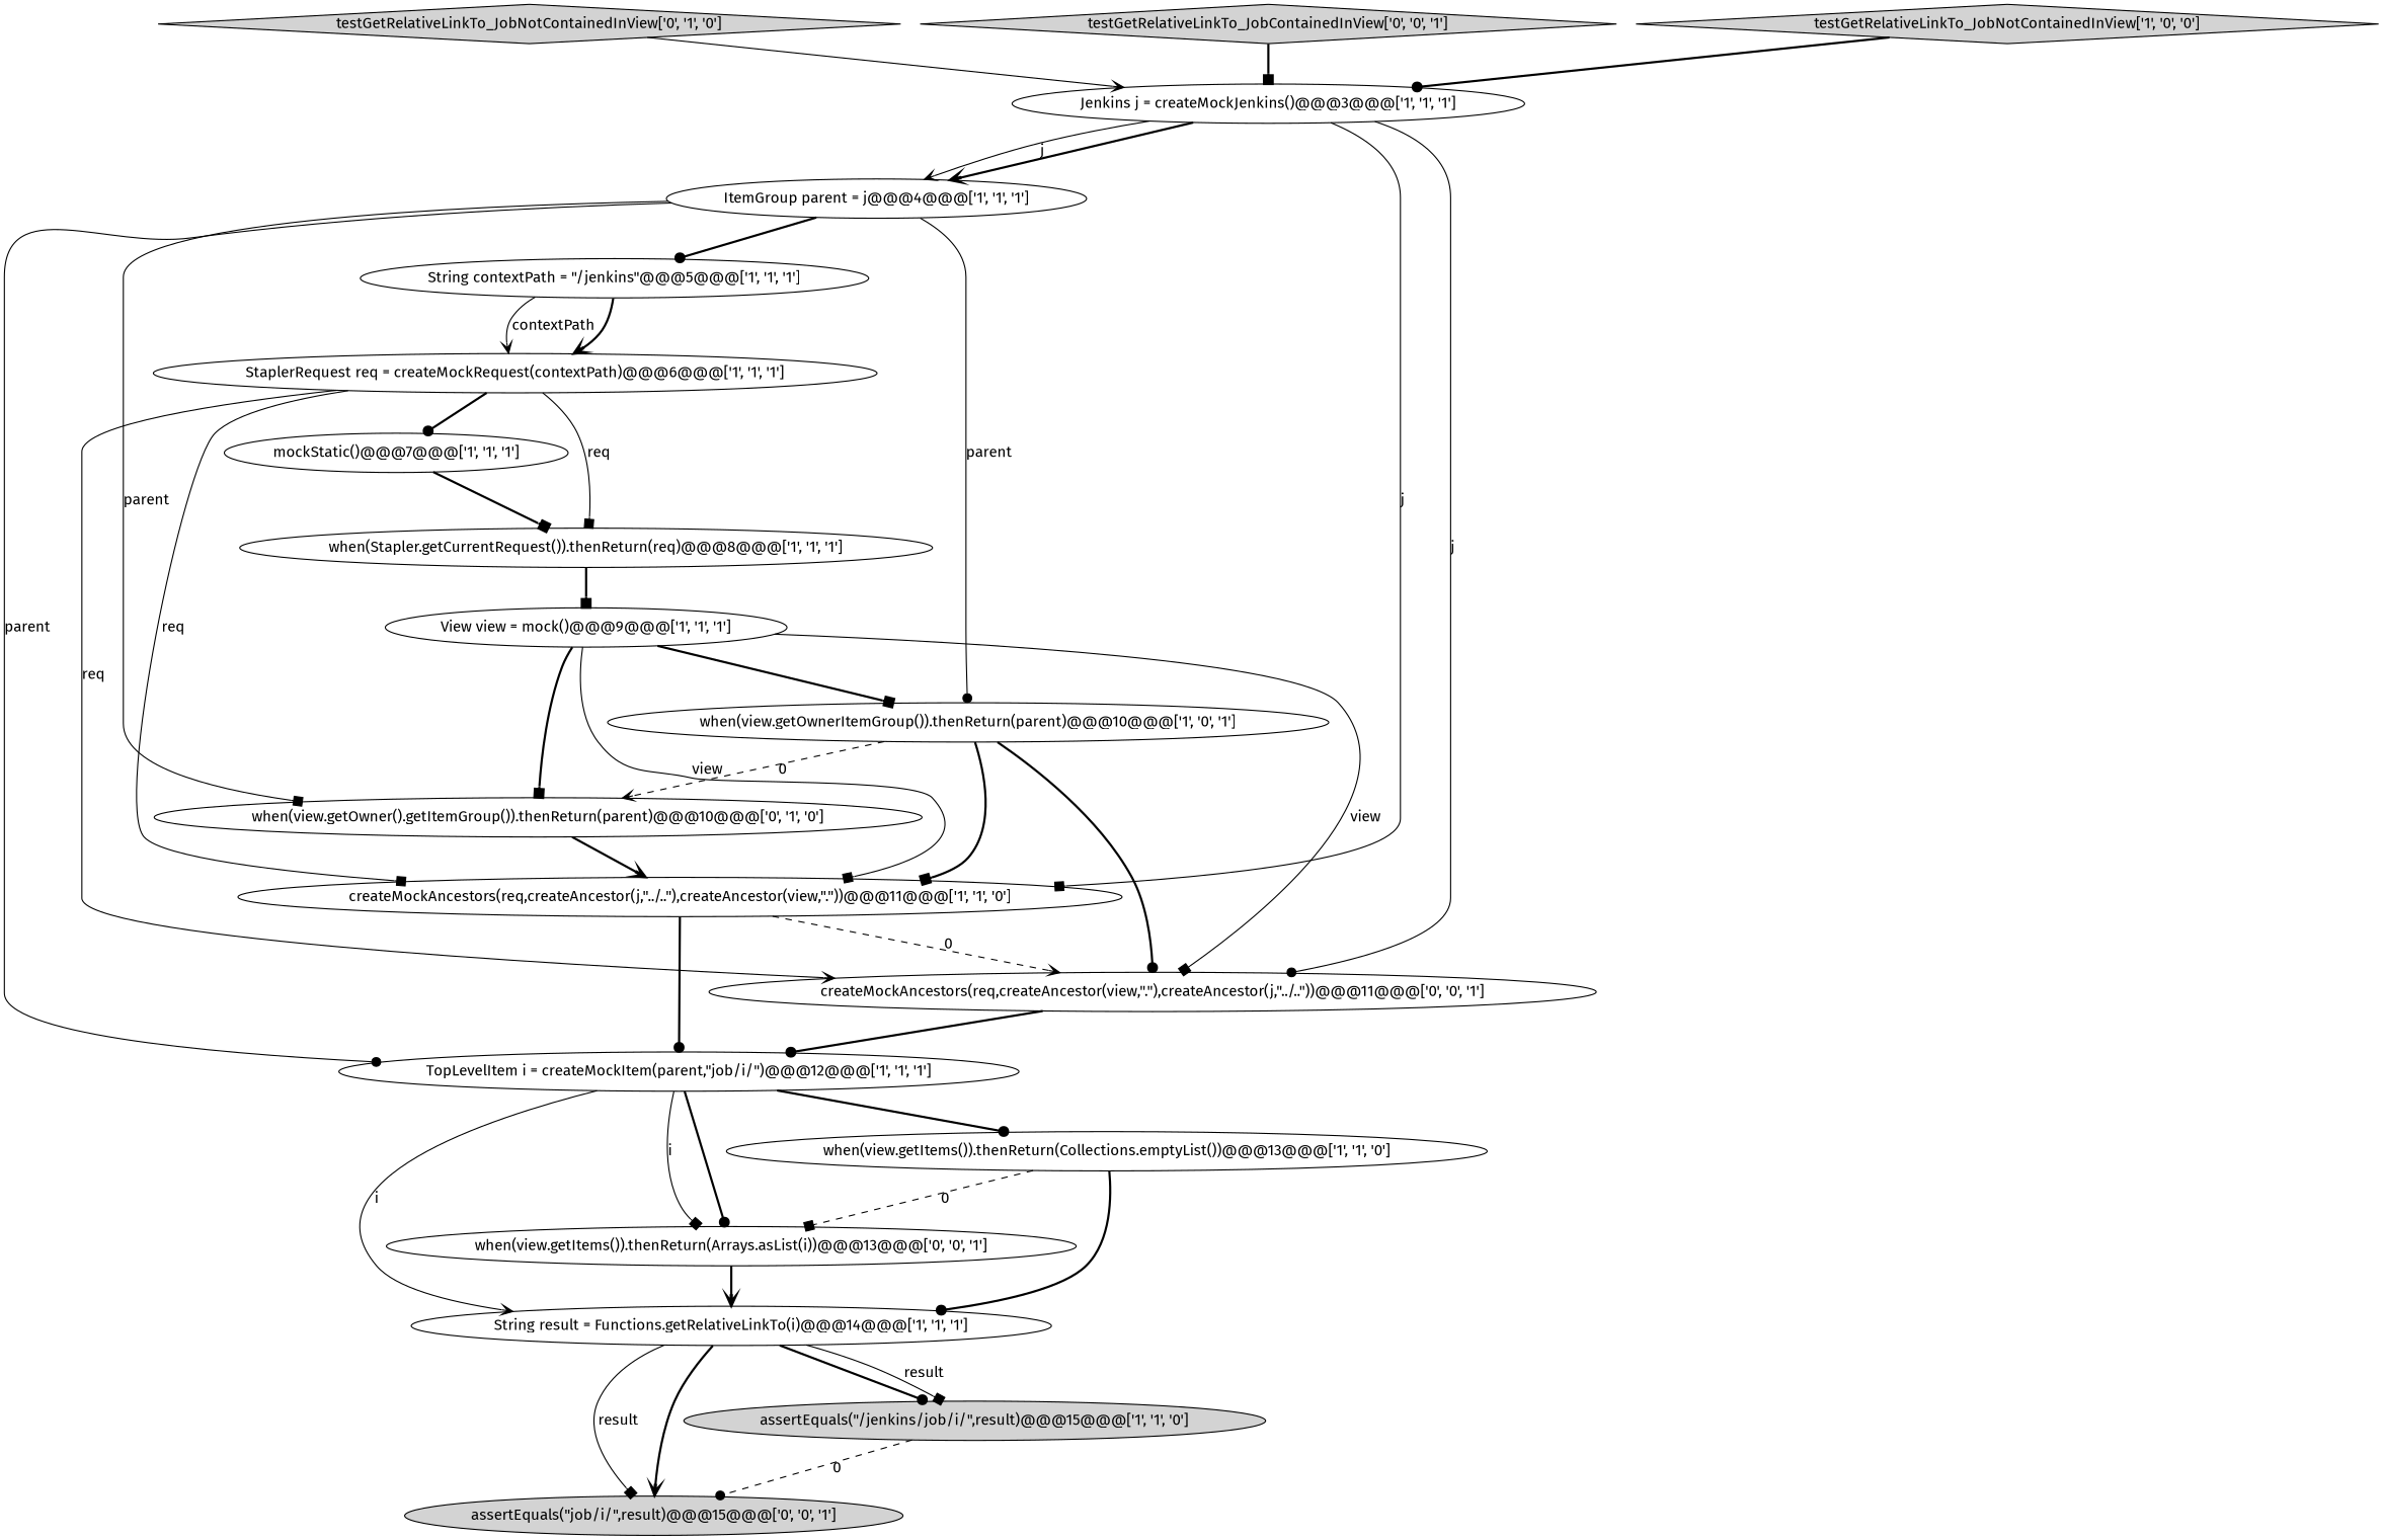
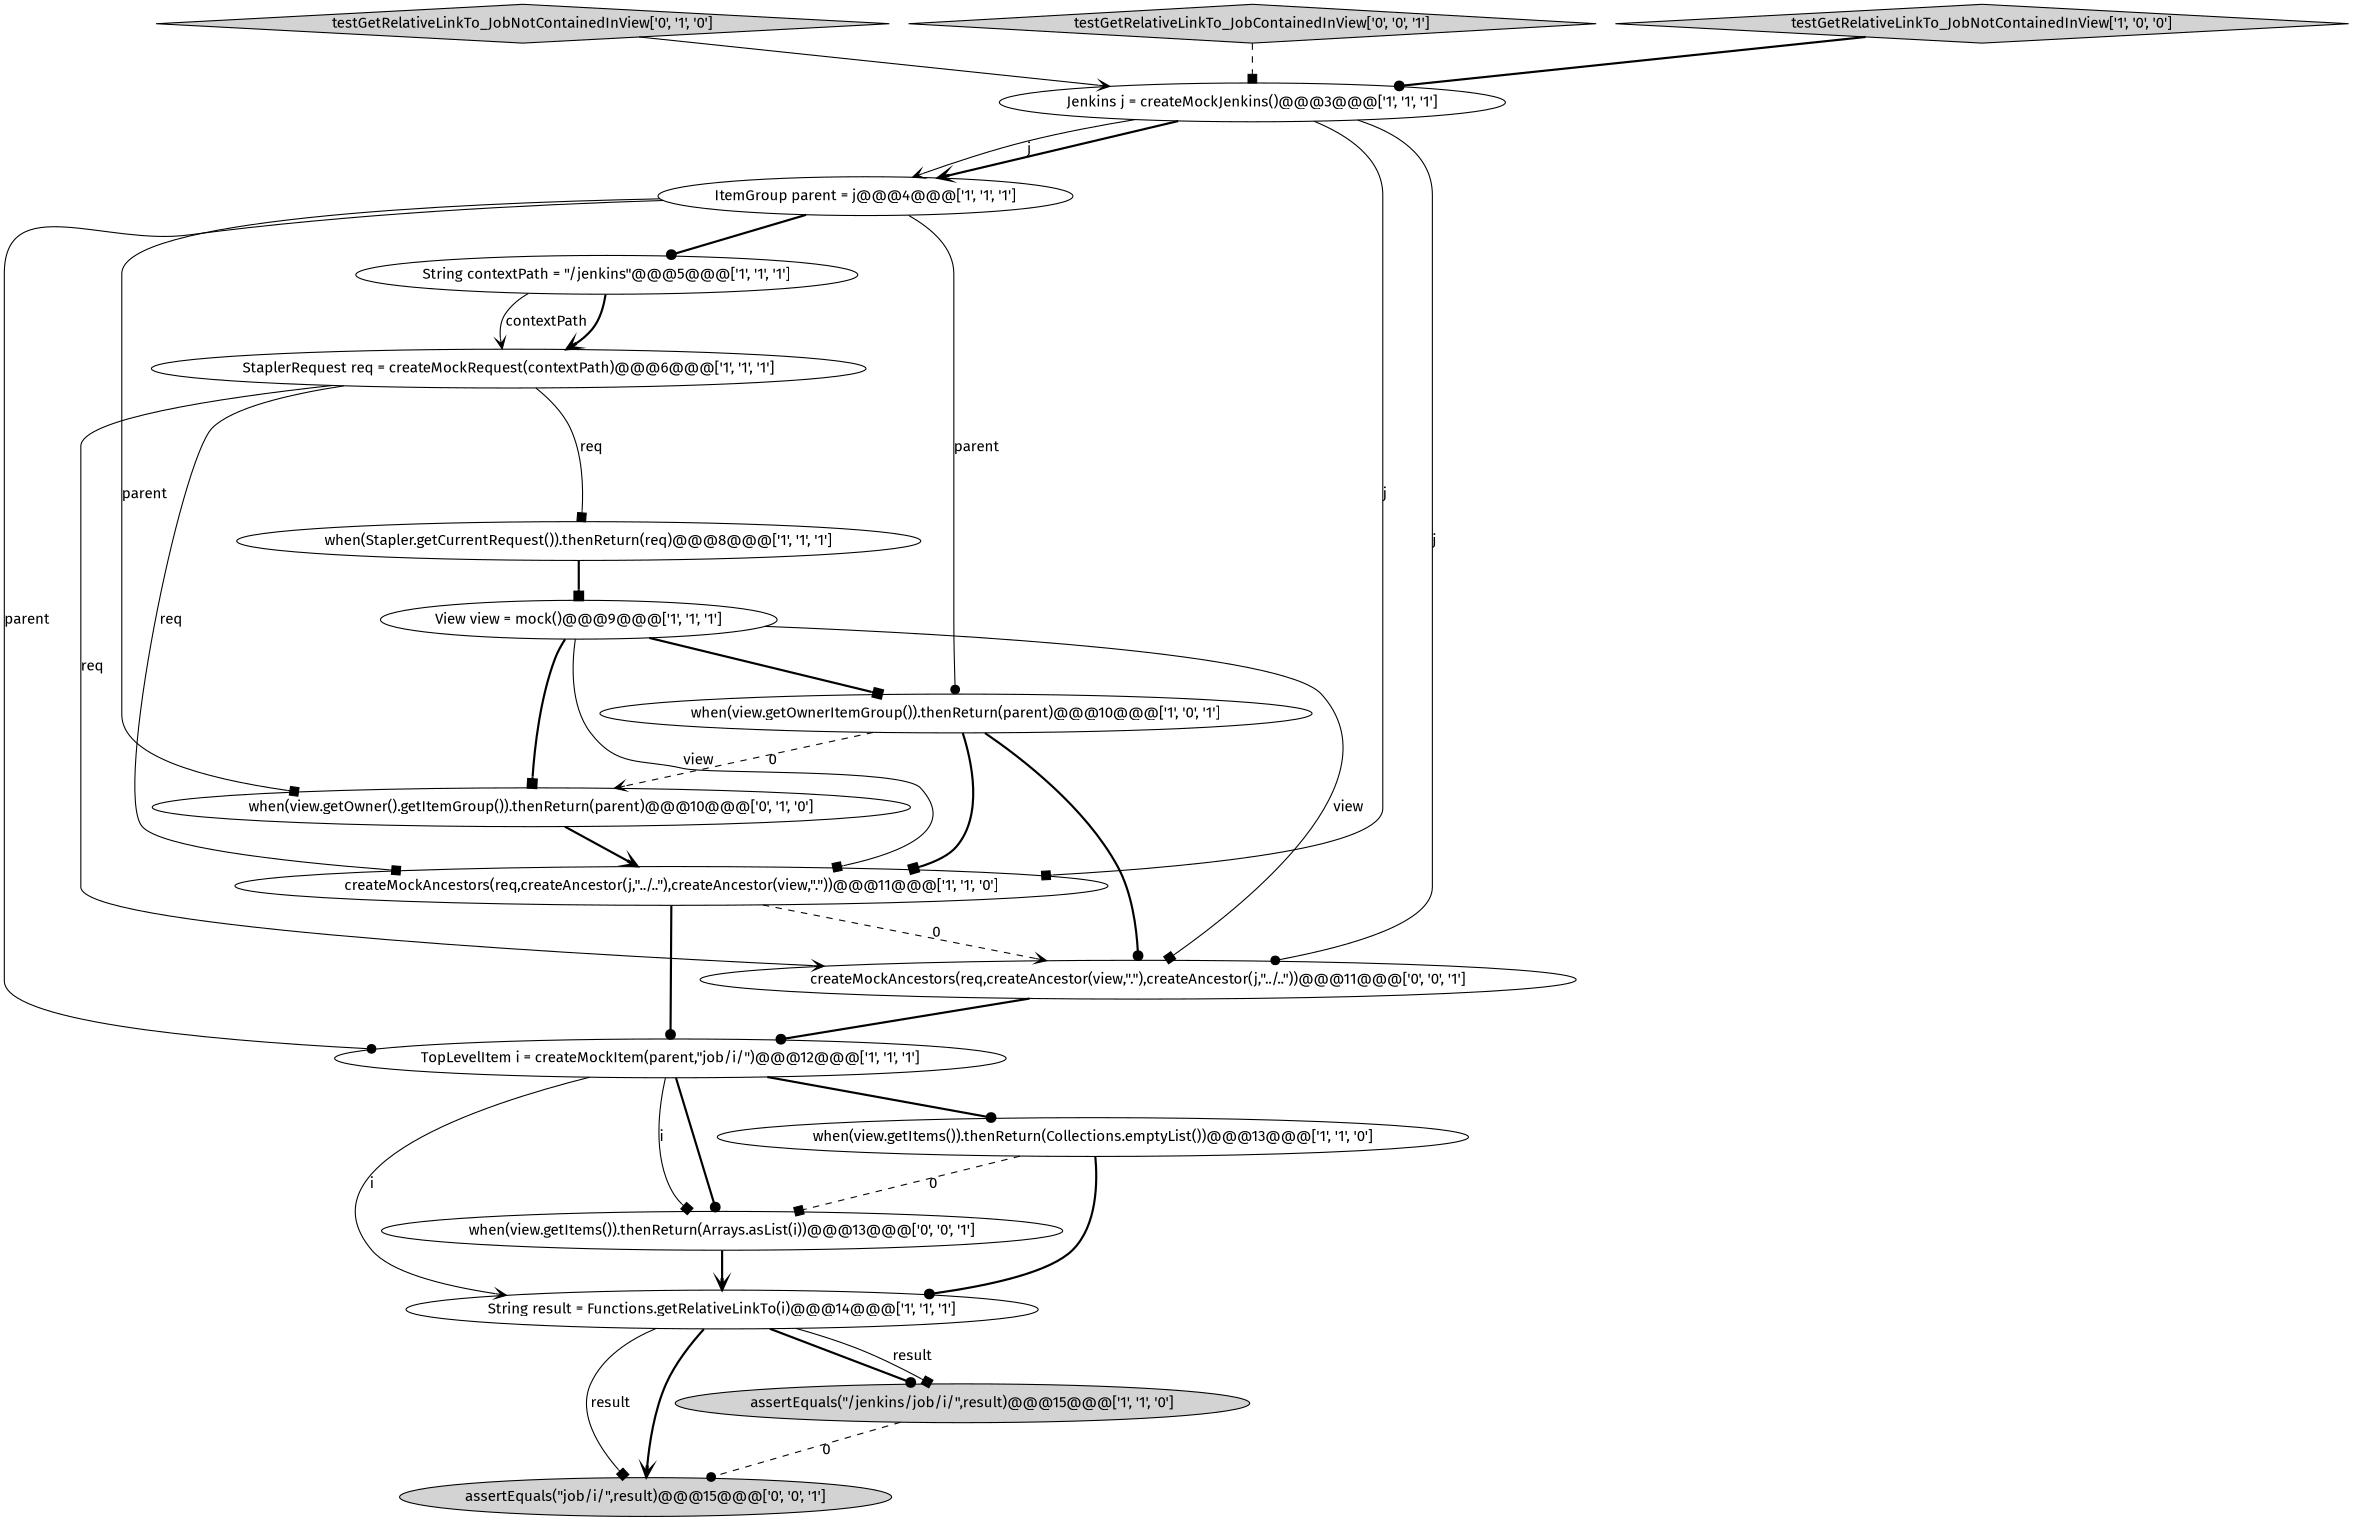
  digraph {
    fontname="Fira Sans"
    node [fillcolor=white fontname="Fira Sans" shape=ellipse style=filled]
    edge [arrowhead=box fontname="Fira Sans" style=bold]
    n1 [label="View view = mock()@@@9@@@['1', '1', '1']"]
    n2 [label="when(view.getOwnerItemGroup()).thenReturn(parent)@@@10@@@['1', '0', '1']"]
    n3 [label="createMockAncestors(req,createAncestor(j,\"../..\"),createAncestor(view,\".\"))@@@11@@@['1', '1', '0']"]
    n4 [label="createMockAncestors(req,createAncestor(view,\".\"),createAncestor(j,\"../..\"))@@@11@@@['0', '0', '1']"]
    n5 [label="when(view.getOwner().getItemGroup()).thenReturn(parent)@@@10@@@['0', '1', '0']"]
    n6 [label="TopLevelItem i = createMockItem(parent,\"job/i/\")@@@12@@@['1', '1', '1']"]
    n7 [fillcolor=lightgray label="assertEquals(\"job/i/\",result)@@@15@@@['0', '0', '1']"]
    n8 [label="Jenkins j = createMockJenkins()@@@3@@@['1', '1', '1']"]
    n9 [label="ItemGroup parent = j@@@4@@@['1', '1', '1']"]
    n10 [label="String contextPath = \"/jenkins\"@@@5@@@['1', '1', '1']"]
    n11 [label="when(view.getItems()).thenReturn(Collections.emptyList())@@@13@@@['1', '1', '0']"]
    n12 [label="String result = Functions.getRelativeLinkTo(i)@@@14@@@['1', '1', '1']"]
    n13 [label="when(view.getItems()).thenReturn(Arrays.asList(i))@@@13@@@['0', '0', '1']"]
    n14 [label="when(Stapler.getCurrentRequest()).thenReturn(req)@@@8@@@['1', '1', '1']"]
    n15 [fillcolor=lightgray label="testGetRelativeLinkTo_JobNotContainedInView['0', '1', '0']" shape=diamond]
    n16 [label="StaplerRequest req = createMockRequest(contextPath)@@@6@@@['1', '1', '1']"]
-   n17 [label="mockStatic()@@@7@@@['1', '1', '1']"]
    n18 [fillcolor=lightgray label="testGetRelativeLinkTo_JobContainedInView['0', '0', '1']" shape=diamond]
    n19 [fillcolor=lightgray label="assertEquals(\"/jenkins/job/i/\",result)@@@15@@@['1', '1', '0']"]
    n20 [fillcolor=lightgray label="testGetRelativeLinkTo_JobNotContainedInView['1', '0', '0']" shape=diamond]
    n1 -> n2
    n1 -> n3 [label=view style=solid]
    n1 -> n4 [label=view style=solid]
    n1 -> n5
    n2 -> n3
    n2 -> n4 [arrowhead=dot]
    n2 -> n5 [arrowhead=vee label=0 style=dashed]
    n3 -> n4 [arrowhead=vee label=0 style=dashed]
    n3 -> n6 [arrowhead=dot]
    n4 -> n6 [arrowhead=dot]
    n5 -> n3 [arrowhead=vee]
    n6 -> n11 [arrowhead=dot]
    n6 -> n12 [arrowhead=vee label=i style=solid]
    n6 -> n13 [label=i style=solid]
    n6 -> n13 [arrowhead=dot]
    n8 -> n3 [label=j style=solid]
    n8 -> n4 [arrowhead=dot label=j style=solid]
    n8 -> n9 [arrowhead=vee]
    n8 -> n9 [arrowhead=vee label=j style=solid]
    n9 -> n2 [arrowhead=dot label=parent style=solid]
    n9 -> n5 [label=parent style=solid]
    n9 -> n6 [arrowhead=dot label=parent style=solid]
    n9 -> n10 [arrowhead=dot]
    n10 -> n16 [arrowhead=vee]
    n10 -> n16 [arrowhead=vee label=contextPath style=solid]
    n11 -> n12 [arrowhead=dot]
    n11 -> n13 [label=0 style=dashed]
    n12 -> n7 [label=result style=solid]
    n12 -> n7 [arrowhead=vee]
    n12 -> n19 [arrowhead=dot]
    n12 -> n19 [label=result style=solid]
    n13 -> n12 [arrowhead=vee]
    n14 -> n1
    n15 -> n8 [arrowhead=vee style=solid]
    n16 -> n3 [label=req style=solid]
    n16 -> n4 [arrowhead=vee label=req style=solid]
    n16 -> n14 [label=req style=solid]
-   n16 -> n17 [arrowhead=dot]
-   n17 -> n14
-   n18 -> n8
+   n18 -> n8 [style=dashed]
    n19 -> n7 [arrowhead=dot label=0 style=dashed]
    n20 -> n8 [arrowhead=dot]
  }
